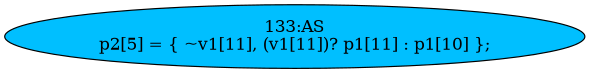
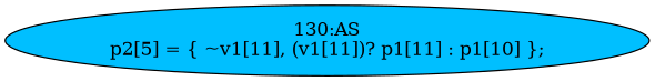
  strict digraph {
-   n1 [ast="<pyverilog.vparser.ast.Assign object at 0x7fee23004510>" def_var="['p2']" fillcolor=deepskyblue label="133:AS\np2[5] = { ~v1[11], (v1[11])? p1[11] : p1[10] };" statements="[]" style=filled typ=Assign use_var="['v1', 'v1', 'p1', 'p1']"]
+   n1 [ast="<pyverilog.vparser.ast.Assign object at 0x7fee23004510>" def_var="['p2']" fillcolor=deepskyblue label="130:AS\np2[5] = { ~v1[11], (v1[11])? p1[11] : p1[10] };" statements="[]" style=filled typ=Assign use_var="['v1', 'v1', 'p1', 'p1']"]
  }
